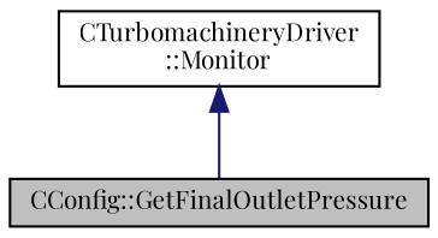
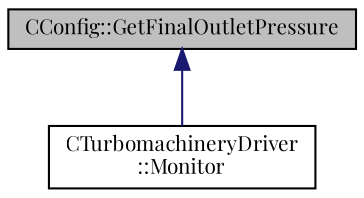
  digraph {
    rankdir=TB
    fontname="Playfair Display"
    node [color=black fontname="Playfair Display" fontsize=10 shape=record style=filled]
    n1 [fillcolor=grey75 fontcolor=black height=0.2 label="CConfig::GetFinalOutletPressure" width=0.4]
    n2 [fillcolor=white height=0.2 label="CTurbomachineryDriver\l::Monitor" width=0.4]
-   n2 -> n1 [color=midnightblue dir=back fontname="Playfair Display" fontsize=10 labelfontname=Helvetica labelfontsize=10 style=solid]
+   n1 -> n2 [color=midnightblue dir=back fontname="Playfair Display" fontsize=10 labelfontname=Helvetica labelfontsize=10 style=solid]
  }
